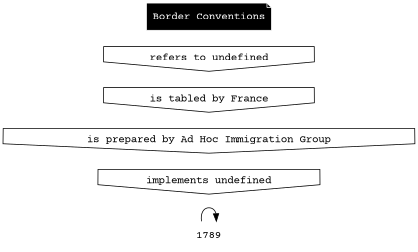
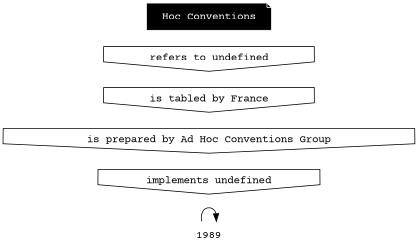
  digraph {
    rankdir=LR
    fontname="Courier Prime"
    node [shape=invhouse fontname="Courier Prime"]
-   1989 [shape=plaintext label=1789]
+   1989 [shape=plaintext]
    n2 [label="implements undefined"]
-   n3 [label="is prepared by Ad Hoc Immigration Group"]
+   n3 [label="is prepared by Ad Hoc Conventions Group"]
    n4 [label="is tabled by France"]
    n5 [label="refers to undefined"]
-   n6 [color=white fillcolor=black fontcolor=white label="Border Conventions" shape=note style=filled]
+   n6 [color=white fillcolor=black fontcolor=white label="Hoc Conventions" shape=note style=filled]
    subgraph sub_1 {
      rank=same
      1989
      n2
      n3
      n4
      n5
    }
    1989 -> 1989 [fontname="Courier Prime"]
  }
